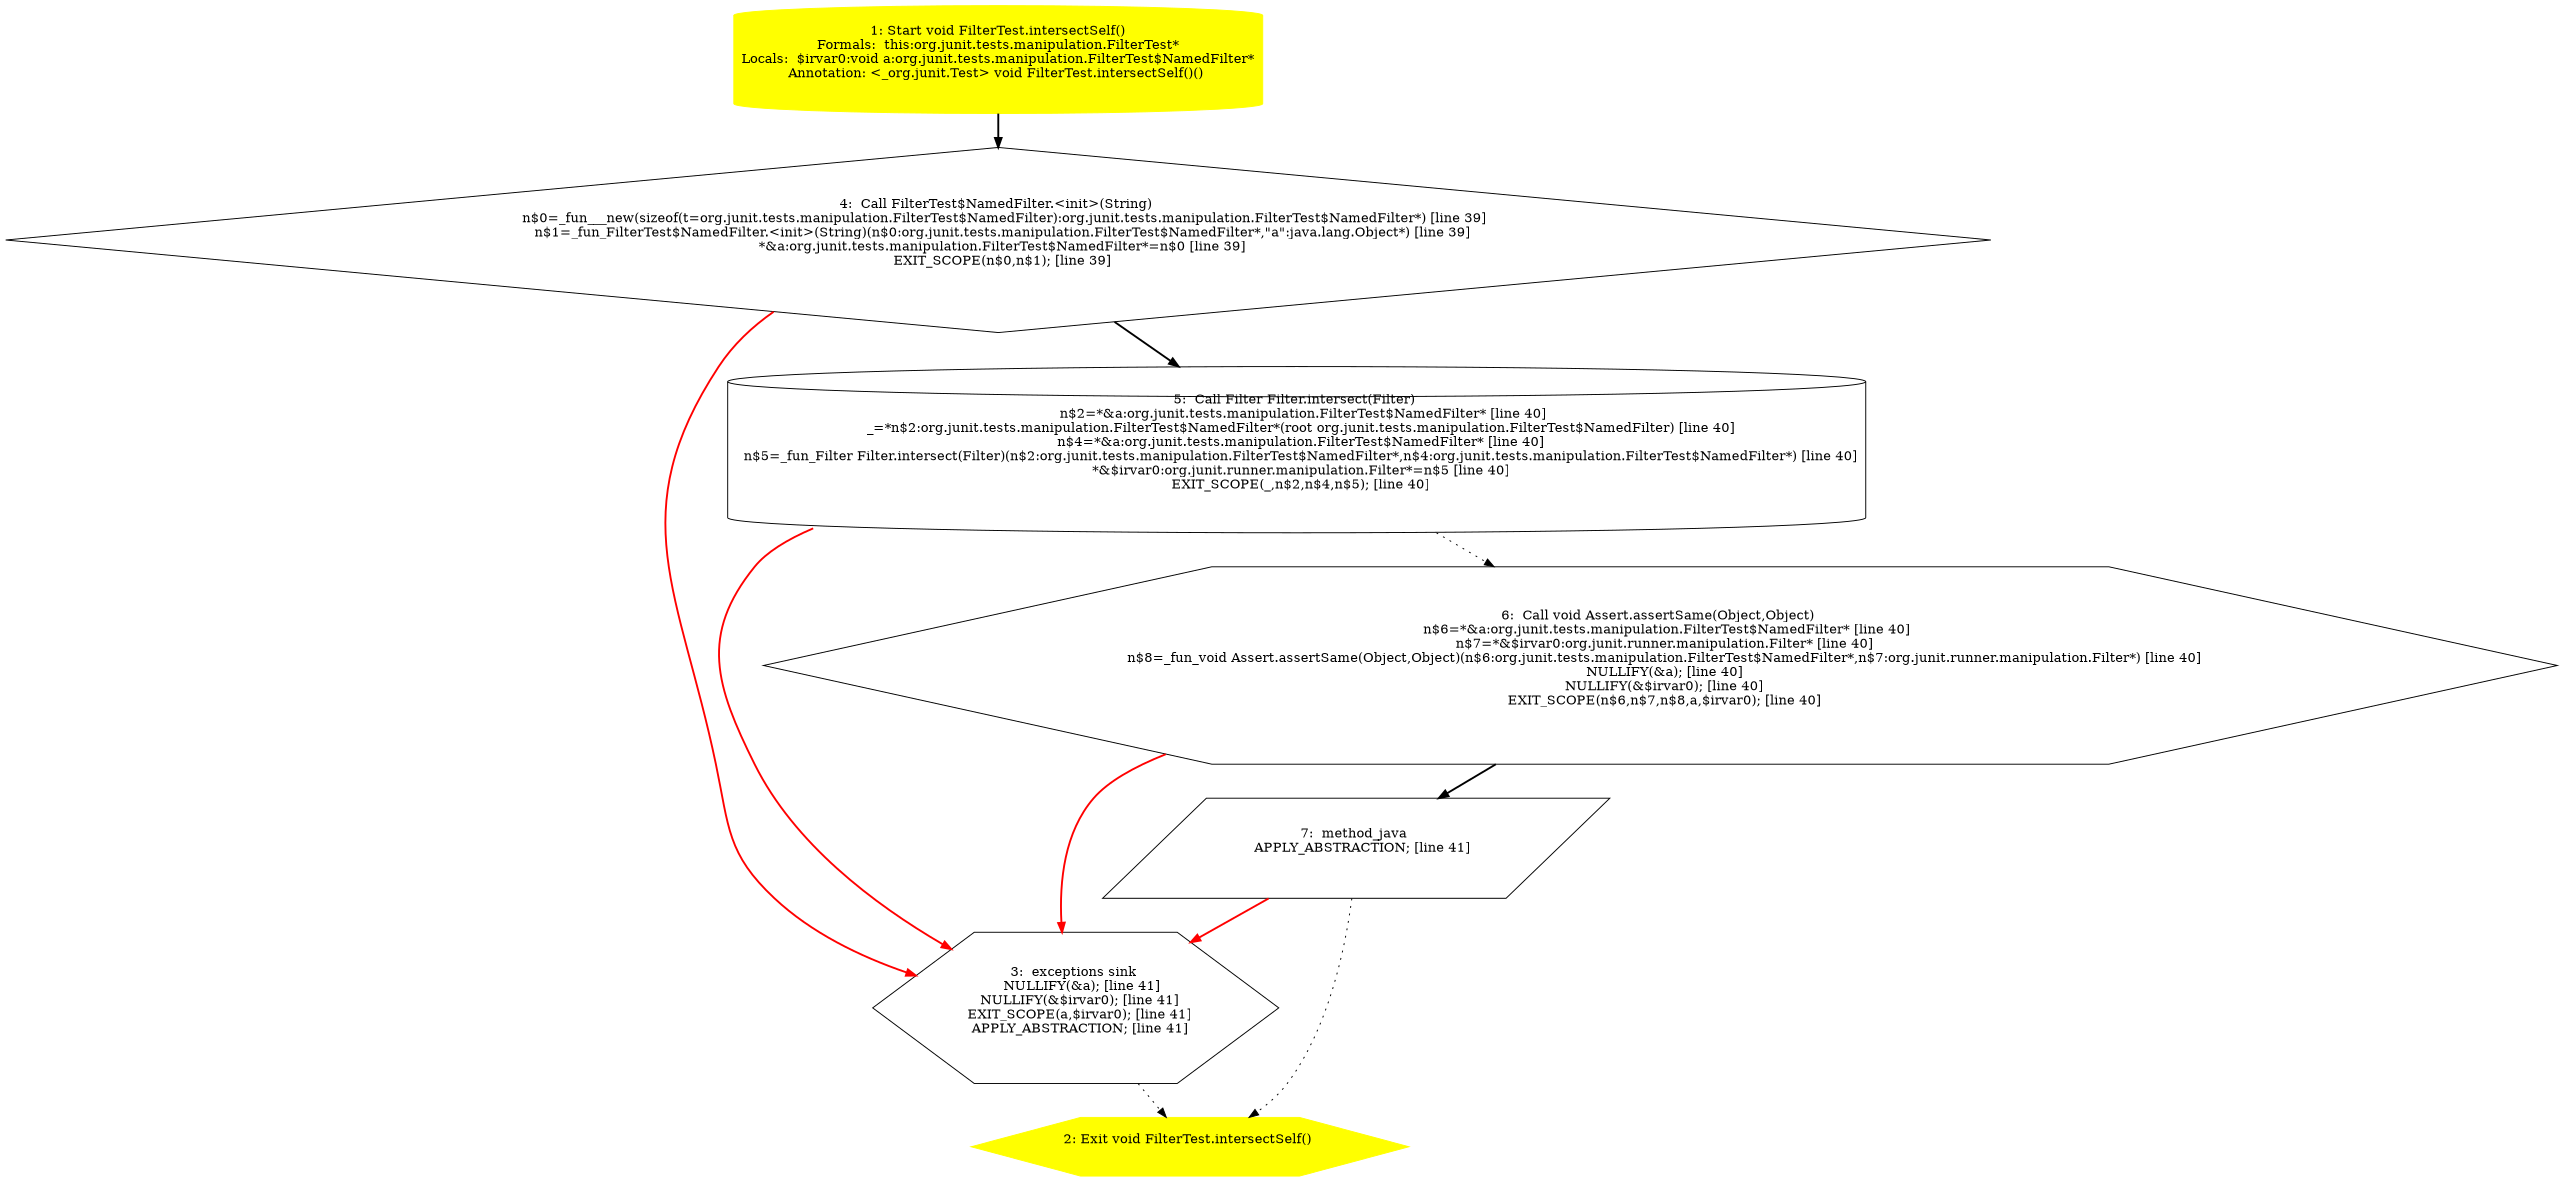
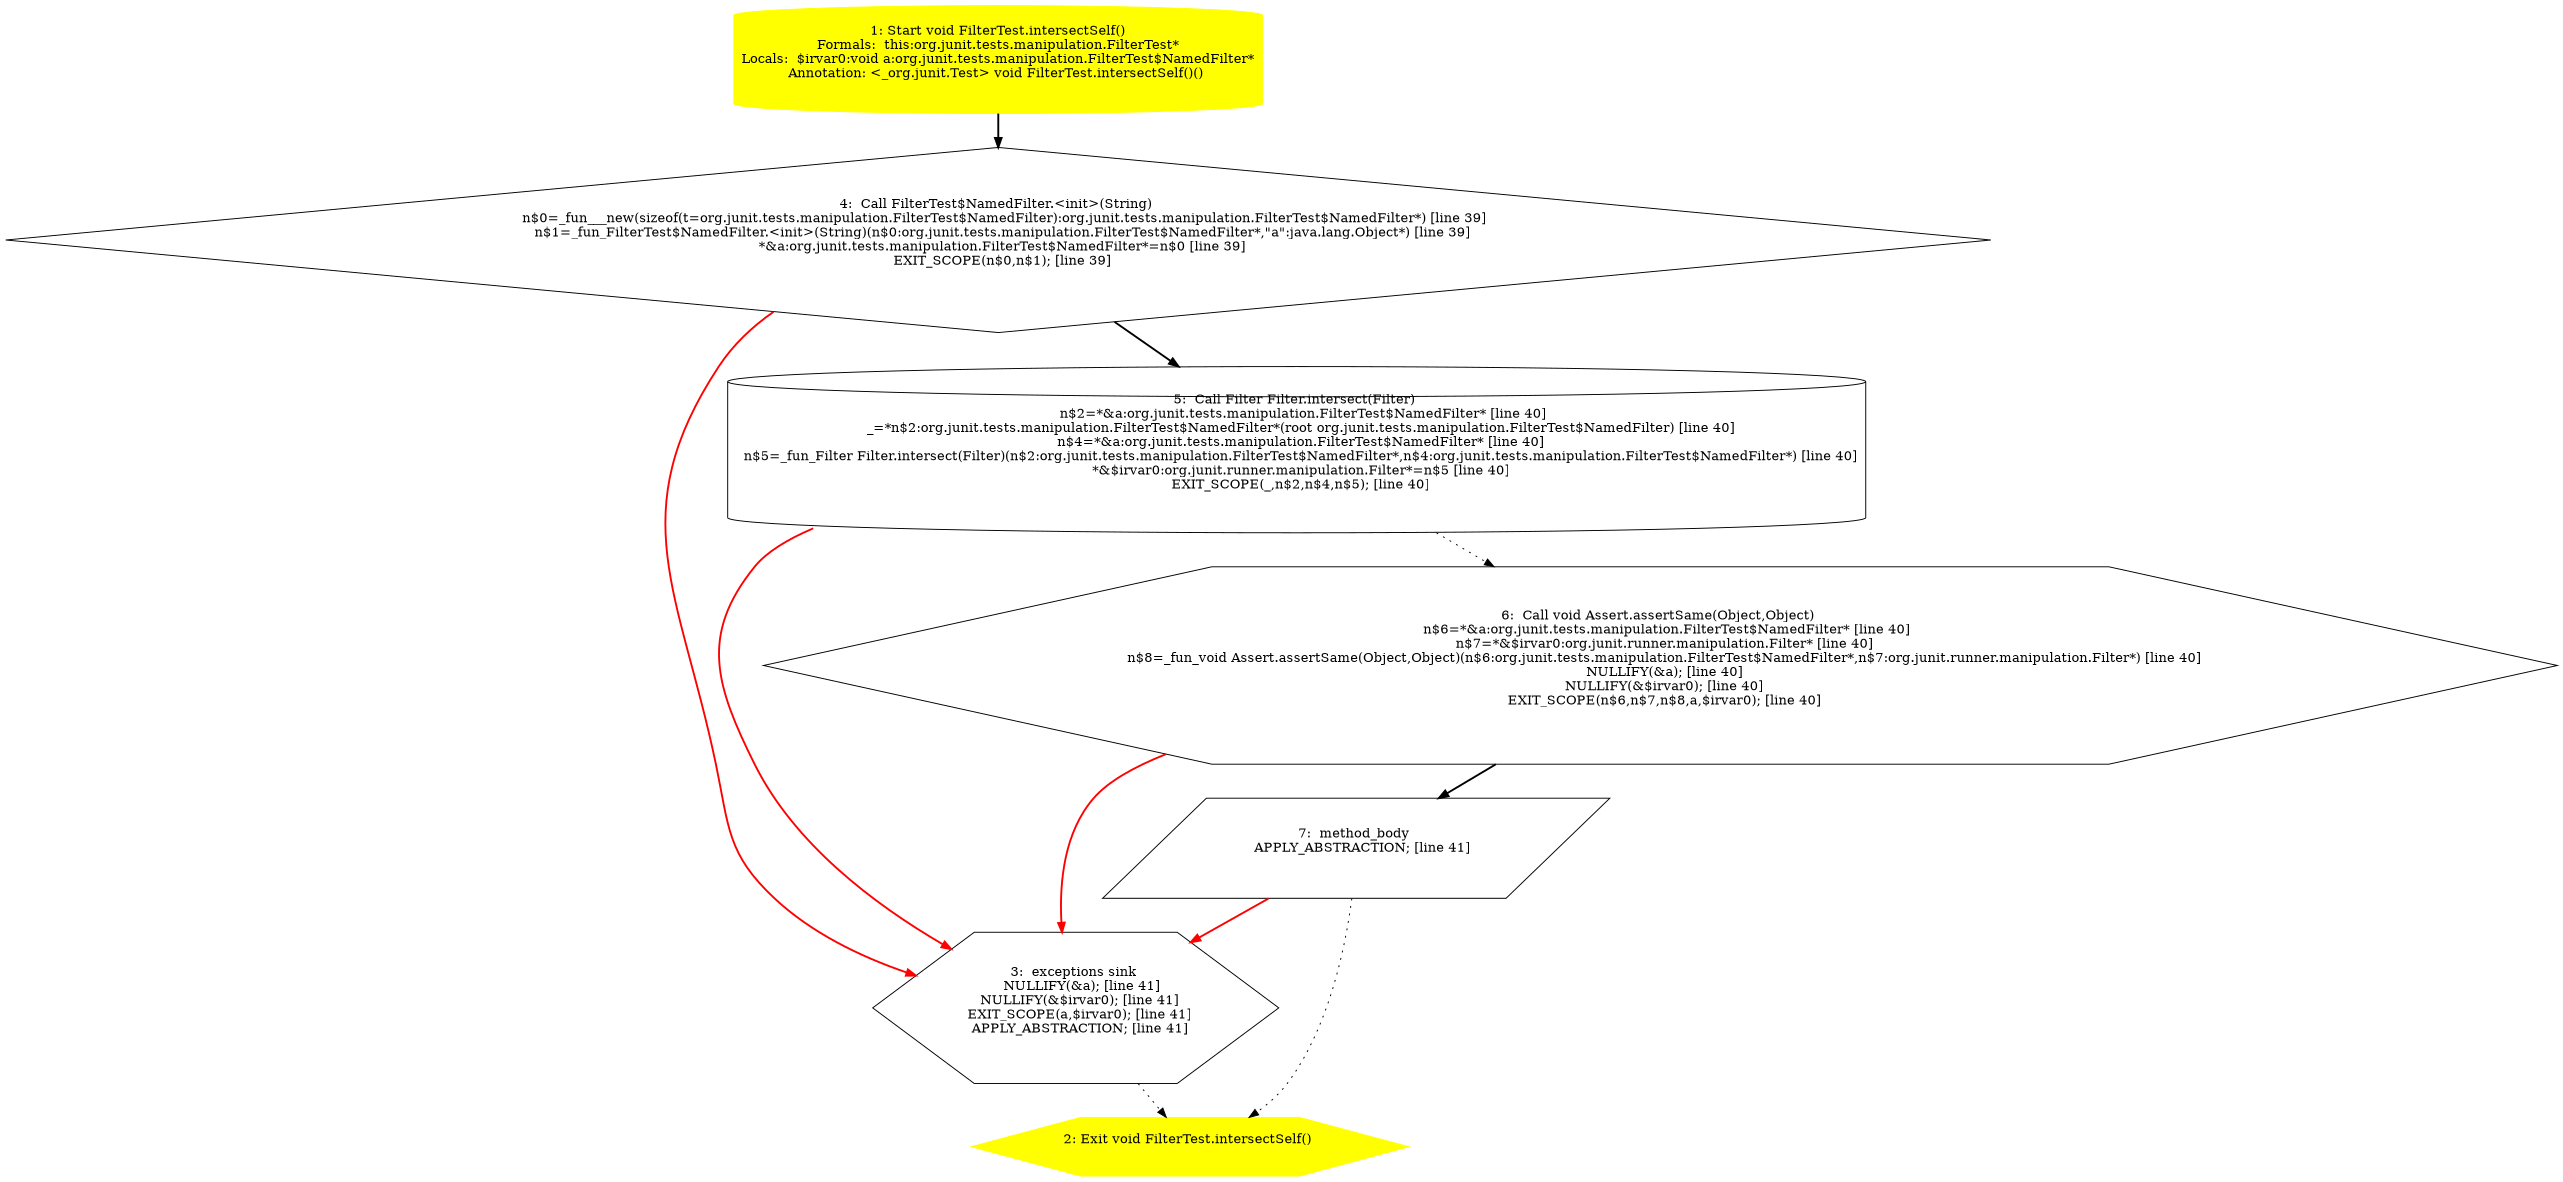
  digraph {
    node [shape=hexagon]
    edge [style=bold]
    n1 [color=yellow label="1: Start void FilterTest.intersectSelf()\nFormals:  this:org.junit.tests.manipulation.FilterTest*\nLocals:  $irvar0:void a:org.junit.tests.manipulation.FilterTest$NamedFilter*\nAnnotation: <_org.junit.Test> void FilterTest.intersectSelf()() \n  " style=filled shape=cylinder]
    n2 [label="4:  Call FilterTest$NamedFilter.<init>(String) \n   n$0=_fun___new(sizeof(t=org.junit.tests.manipulation.FilterTest$NamedFilter):org.junit.tests.manipulation.FilterTest$NamedFilter*) [line 39]\n  n$1=_fun_FilterTest$NamedFilter.<init>(String)(n$0:org.junit.tests.manipulation.FilterTest$NamedFilter*,\"a\":java.lang.Object*) [line 39]\n  *&a:org.junit.tests.manipulation.FilterTest$NamedFilter*=n$0 [line 39]\n  EXIT_SCOPE(n$0,n$1); [line 39]\n " shape=diamond]
    n3 [label="3:  exceptions sink \n   NULLIFY(&a); [line 41]\n  NULLIFY(&$irvar0); [line 41]\n  EXIT_SCOPE(a,$irvar0); [line 41]\n  APPLY_ABSTRACTION; [line 41]\n "]
    n4 [label="5:  Call Filter Filter.intersect(Filter) \n   n$2=*&a:org.junit.tests.manipulation.FilterTest$NamedFilter* [line 40]\n  _=*n$2:org.junit.tests.manipulation.FilterTest$NamedFilter*(root org.junit.tests.manipulation.FilterTest$NamedFilter) [line 40]\n  n$4=*&a:org.junit.tests.manipulation.FilterTest$NamedFilter* [line 40]\n  n$5=_fun_Filter Filter.intersect(Filter)(n$2:org.junit.tests.manipulation.FilterTest$NamedFilter*,n$4:org.junit.tests.manipulation.FilterTest$NamedFilter*) [line 40]\n  *&$irvar0:org.junit.runner.manipulation.Filter*=n$5 [line 40]\n  EXIT_SCOPE(_,n$2,n$4,n$5); [line 40]\n " shape=cylinder]
    n5 [color=yellow label="2: Exit void FilterTest.intersectSelf() \n  " style=filled]
    n6 [label="6:  Call void Assert.assertSame(Object,Object) \n   n$6=*&a:org.junit.tests.manipulation.FilterTest$NamedFilter* [line 40]\n  n$7=*&$irvar0:org.junit.runner.manipulation.Filter* [line 40]\n  n$8=_fun_void Assert.assertSame(Object,Object)(n$6:org.junit.tests.manipulation.FilterTest$NamedFilter*,n$7:org.junit.runner.manipulation.Filter*) [line 40]\n  NULLIFY(&a); [line 40]\n  NULLIFY(&$irvar0); [line 40]\n  EXIT_SCOPE(n$6,n$7,n$8,a,$irvar0); [line 40]\n "]
-   n7 [label="7:  method_java \n   APPLY_ABSTRACTION; [line 41]\n " shape=parallelogram]
+   n7 [label="7:  method_body \n   APPLY_ABSTRACTION; [line 41]\n " shape=parallelogram]
    n1 -> n2
    n2 -> n3 [color=red]
    n2 -> n4
    n3 -> n5 [style=dotted]
    n4 -> n3 [color=red]
    n4 -> n6 [style=dotted]
    n6 -> n3 [color=red]
    n6 -> n7
    n7 -> n3 [color=red]
    n7 -> n5 [style=dotted]
  }
